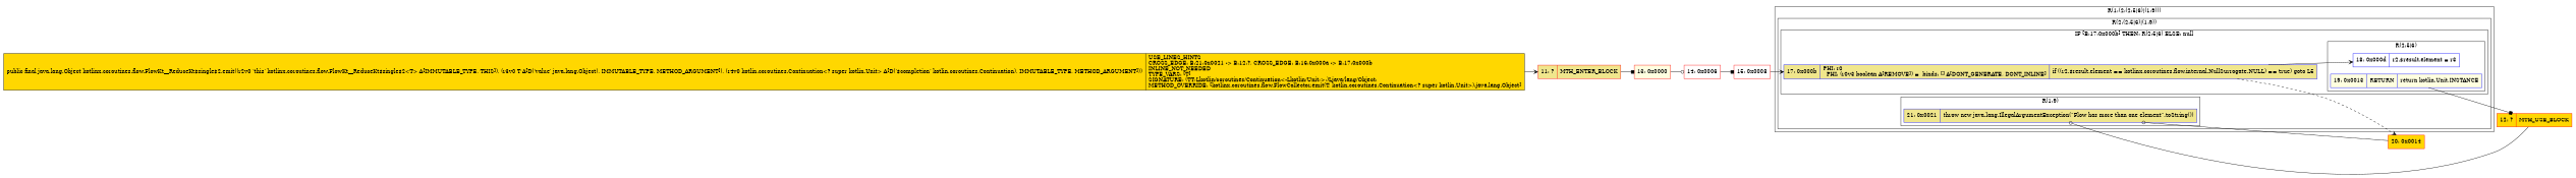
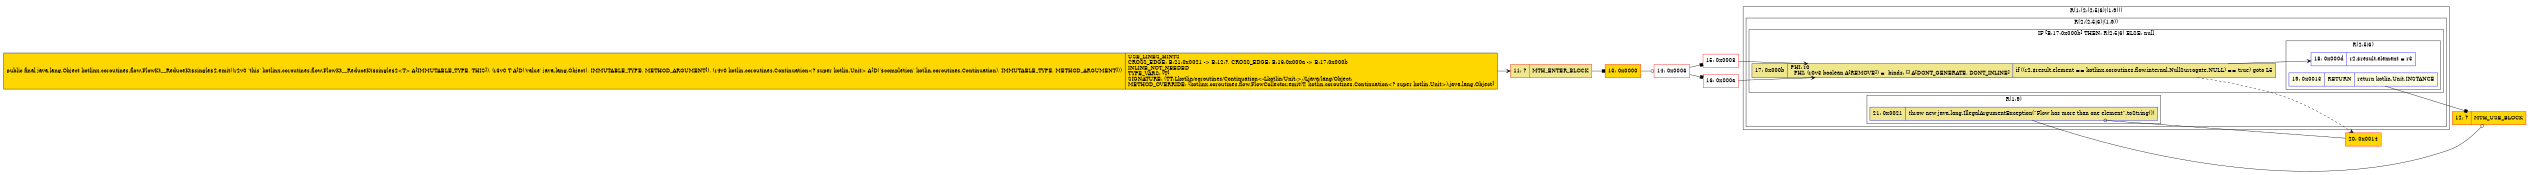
  digraph {
    rankdir=LR
    node [color=red fillcolor=white shape=record style=filled]
    edge [arrowhead=vee]
    n1 [color=blue label="{18\:\ 0x000d|r2.$result.element = r3\l}"]
    n2 [color=blue fillcolor=lightyellow label="{19\:\ 0x0013|RETURN\l|return kotlin.Unit.INSTANCE\l}"]
    n3 [color=blue fillcolor=khaki label="{17\:\ 0x000b|PHI: r0 \l  PHI: (r0v3 boolean A[REMOVE]) =  binds: [] A[DONT_GENERATE, DONT_INLINE]\l|if ((r2.$result.element == kotlinx.coroutines.flow.internal.NullSurrogate.NULL) == true) goto L5\l}"]
    n4 [color=blue fillcolor=khaki label="{21\:\ 0x0021|throw new java.lang.IllegalArgumentException(\"Flow has more than one element\".toString())\l}"]
    n5 [fillcolor=gold label="{12\:\ ?|MTH_USE_BLOCK\l}"]
    n6 [fillcolor=gold label="{20\:\ 0x0014}"]
    n7 [fillcolor=khaki label="{11\:\ ?|MTH_ENTER_BLOCK\l}"]
-   n8 [fillcolor=lightyellow label="{13\:\ 0x0000}"]
+   n8 [fillcolor=gold label="{13\:\ 0x0000}"]
    n9 [label="{14\:\ 0x0006}"]
    n10 [label="{15\:\ 0x0008}"]
+   n11 [label="{16\:\ 0x000a}"]
    n12 [fillcolor=gold label="{public final java.lang.Object kotlinx.coroutines.flow.FlowKt__ReduceKt$single$2.emit((r2v0 'this' kotlinx.coroutines.flow.FlowKt__ReduceKt$single$2\<T\> A[IMMUTABLE_TYPE, THIS]), (r3v0 T A[D('value' java.lang.Object), IMMUTABLE_TYPE, METHOD_ARGUMENT]), (r4v0 kotlin.coroutines.Continuation\<? super kotlin.Unit\> A[D('$completion' kotlin.coroutines.Continuation), IMMUTABLE_TYPE, METHOD_ARGUMENT]))  | USE_LINES_HINTS\lCROSS_EDGE: B:21:0x0021 \-\> B:12:?, CROSS_EDGE: B:16:0x000a \-\> B:17:0x000b\lINLINE_NOT_NEEDED\lTYPE_VARS: [T]\lSIGNATURE: (TT;Lkotlin\/coroutines\/Continuation\<\-Lkotlin\/Unit;\>;)Ljava\/lang\/Object;\lMETHOD_OVERRIDE: [kotlinx.coroutines.flow.FlowCollector.emit(T, kotlin.coroutines.Continuation\<? super kotlin.Unit\>):java.lang.Object]\l}" color=""]
    subgraph cluster_1 {
      label="R(1:(2:(2:5|6)|(1:9)))"
      subgraph cluster_2 {
        label="R(2:(2:5|6)|(1:9))"
        subgraph cluster_3 {
          label="IF [B:17:0x000b] THEN: R(2:5|6) ELSE: null"
          n3
          subgraph cluster_4 {
            label="R(2:5|6)"
            n1
            n2
          }
        }
        subgraph cluster_5 {
          label="R(1:9)"
          n4
        }
      }
    }
    n2 -> n5 [arrowhead=box]
    n3 -> n1
    n3 -> n6 [style=dashed]
-   n5 -> n4 [arrowhead=odot]
+   n4 -> n5 [arrowhead=odot]
    n6 -> n4 [arrowhead=odot]
    n7 -> n8 [arrowhead=box]
    n8 -> n9 [arrowhead=odot]
    n9 -> n10 [arrowhead=box]
+   n9 -> n11 [arrowhead=box]
    n10 -> n3
+   n11 -> n3
    n12 -> n7
  }
